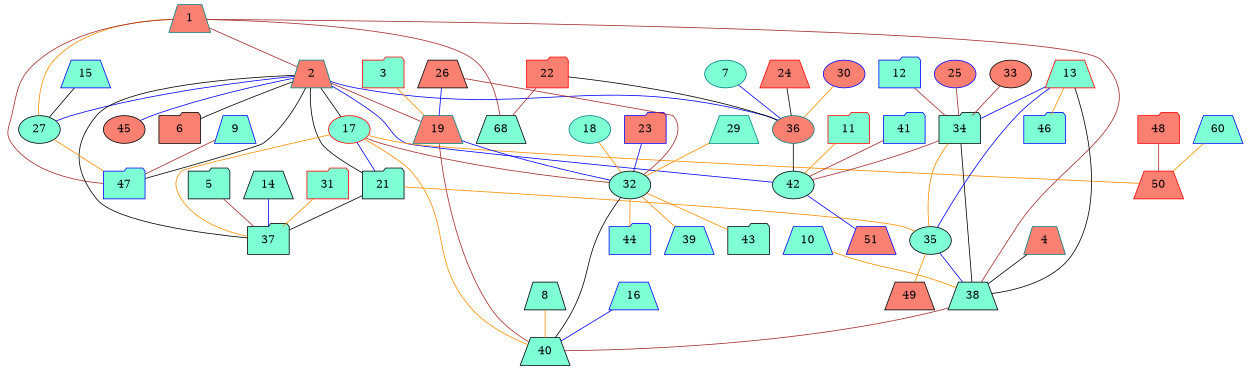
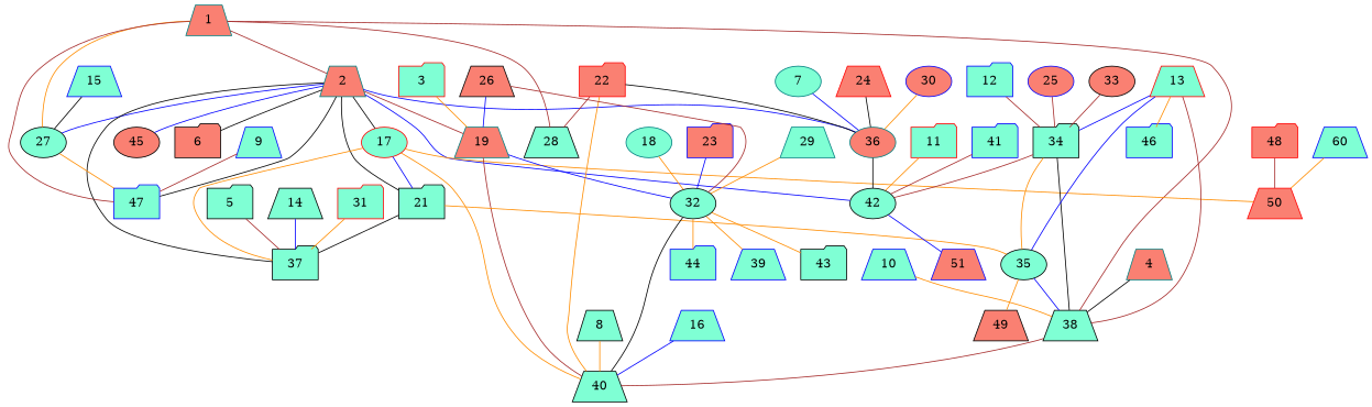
  graph {
    node [color=black fillcolor=aquamarine shape=trapezium style=filled]
    edge [color=darkorange weight=1.0]
    1 [color=teal fillcolor=salmon]
    2 [color=teal fillcolor=salmon]
    27 [shape=ellipse]
-   28 [label=68]
+   28
    38
    47 [color=blue shape=folder]
    6 [fillcolor=salmon shape=folder]
    17 [color=red shape=ellipse]
    19 [color=teal fillcolor=salmon]
    21 [shape=folder]
    36 [color=teal fillcolor=salmon shape=ellipse]
    37 [shape=folder]
    42 [shape=ellipse]
    45 [fillcolor=salmon shape=ellipse]
    40
    32 [shape=ellipse]
    50 [color=red fillcolor=salmon]
    35 [shape=ellipse]
    51 [color=blue fillcolor=salmon]
    3 [color=red shape=folder]
    4 [color=teal fillcolor=salmon]
    5 [shape=folder]
    7 [color=teal shape=ellipse]
    8
    9 [color=blue]
    10 [color=blue]
    11 [color=red shape=folder]
    12 [color=blue shape=folder]
    34 [shape=folder]
    13 [color=red]
    46 [color=blue shape=folder]
    49 [fillcolor=salmon]
    14
    15 [color=blue]
    16 [color=blue]
    39 [color=blue]
    43 [shape=folder]
    44 [color=blue shape=folder]
    18 [color=teal shape=ellipse]
    n40 [color=blue label=60]
    22 [color=red fillcolor=salmon shape=folder]
    23 [color=blue fillcolor=salmon shape=folder]
    24 [color=red fillcolor=salmon]
    25 [color=blue fillcolor=salmon shape=ellipse]
    26 [fillcolor=salmon]
    29 [color=teal]
    30 [color=blue fillcolor=salmon shape=ellipse]
    31 [color=red shape=folder]
    33 [fillcolor=salmon shape=ellipse]
    41 [color=blue shape=folder]
    48 [color=red fillcolor=salmon shape=folder]
    1 -- 2 [color=brown]
    1 -- 27
    1 -- 28 [color=brown]
    1 -- 38 [color=brown]
    1 -- 47 [color=brown weight=2.0]
    2 -- 27 [color=blue]
    2 -- 47 [color=black weight=2.0]
    2 -- 6 [color=black]
    2 -- 17 [color=black]
    2 -- 19 [color=brown weight=2.0]
    2 -- 21 [color=black weight=2.0]
    2 -- 36 [color=blue weight=2.0]
    2 -- 37 [color=black]
    2 -- 42 [color=blue weight=4.0]
    2 -- 45 [color=blue]
    27 -- 47 [weight=2.0]
    38 -- 40 [color=brown weight=2.0]
    17 -- 21 [color=blue weight=2.0]
    17 -- 37
    17 -- 40 [weight=2.0]
-   17 -- 32 [color=brown weight=2.0]
    17 -- 50
    19 -- 40 [color=brown]
    19 -- 32 [color=blue]
    21 -- 37 [color=black weight=2.0]
    21 -- 35
    36 -- 42 [color=black weight=2.0]
    42 -- 51 [color=blue]
    32 -- 40 [color=black]
    32 -- 39
    32 -- 43
    32 -- 44
    35 -- 38 [color=blue weight=2.0]
    35 -- 49
    3 -- 19
    4 -- 38 [color=black]
    5 -- 37 [color=brown]
    7 -- 36 [color=blue]
    8 -- 40
    9 -- 47 [color=brown]
    10 -- 38
    11 -- 42
    12 -- 34 [color=brown]
    34 -- 38 [color=black weight=2.0]
    34 -- 42 [color=brown]
    34 -- 35
-   13 -- 38 [color=black weight=2.0]
+   13 -- 38 [color=brown weight=2.0]
    13 -- 35 [color=blue]
    13 -- 34 [color=blue]
    13 -- 46
    14 -- 37 [color=blue]
    15 -- 27 [color=black]
    16 -- 40 [color=blue]
    18 -- 32
    n40 -- 50
    22 -- 28 [color=brown]
    22 -- 36 [color=black]
+   22 -- 40
    23 -- 32 [color=blue]
    24 -- 36 [color=black]
    25 -- 34 [color=brown]
    26 -- 19 [color=blue weight=2.0]
    26 -- 32 [color=brown]
    29 -- 32
    30 -- 36
    31 -- 37
    33 -- 34 [color=brown]
    41 -- 42 [color=brown]
    48 -- 50 [color=brown]
  }
